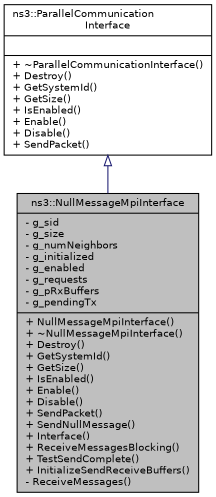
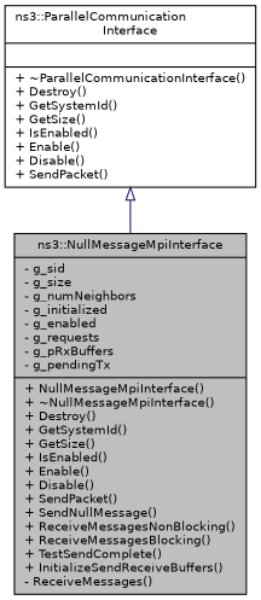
  digraph {
    node [color=black fontname=Helvetica fontsize=10 shape=record style=filled]
-   n1 [fillcolor=grey75 fontcolor=black height=0.2 label="{ns3::NullMessageMpiInterface\n|- g_sid\l- g_size\l- g_numNeighbors\l- g_initialized\l- g_enabled\l- g_requests\l- g_pRxBuffers\l- g_pendingTx\l|+ NullMessageMpiInterface()\l+ ~NullMessageMpiInterface()\l+ Destroy()\l+ GetSystemId()\l+ GetSize()\l+ IsEnabled()\l+ Enable()\l+ Disable()\l+ SendPacket()\l+ SendNullMessage()\l+ Interface()\l+ ReceiveMessagesBlocking()\l+ TestSendComplete()\l+ InitializeSendReceiveBuffers()\l- ReceiveMessages()\l}" width=0.4]
+   n1 [fillcolor=grey75 fontcolor=black height=0.2 label="{ns3::NullMessageMpiInterface\n|- g_sid\l- g_size\l- g_numNeighbors\l- g_initialized\l- g_enabled\l- g_requests\l- g_pRxBuffers\l- g_pendingTx\l|+ NullMessageMpiInterface()\l+ ~NullMessageMpiInterface()\l+ Destroy()\l+ GetSystemId()\l+ GetSize()\l+ IsEnabled()\l+ Enable()\l+ Disable()\l+ SendPacket()\l+ SendNullMessage()\l+ ReceiveMessagesNonBlocking()\l+ ReceiveMessagesBlocking()\l+ TestSendComplete()\l+ InitializeSendReceiveBuffers()\l- ReceiveMessages()\l}" width=0.4]
    n2 [fillcolor=white height=0.2 label="{ns3::ParallelCommunication\lInterface\n||+ ~ParallelCommunicationInterface()\l+ Destroy()\l+ GetSystemId()\l+ GetSize()\l+ IsEnabled()\l+ Enable()\l+ Disable()\l+ SendPacket()\l}" width=0.4]
    n2 -> n1 [arrowtail=onormal color=midnightblue dir=back fontname=Helvetica fontsize=10 labelfontname=Helvetica labelfontsize=10 style=solid]
  }
